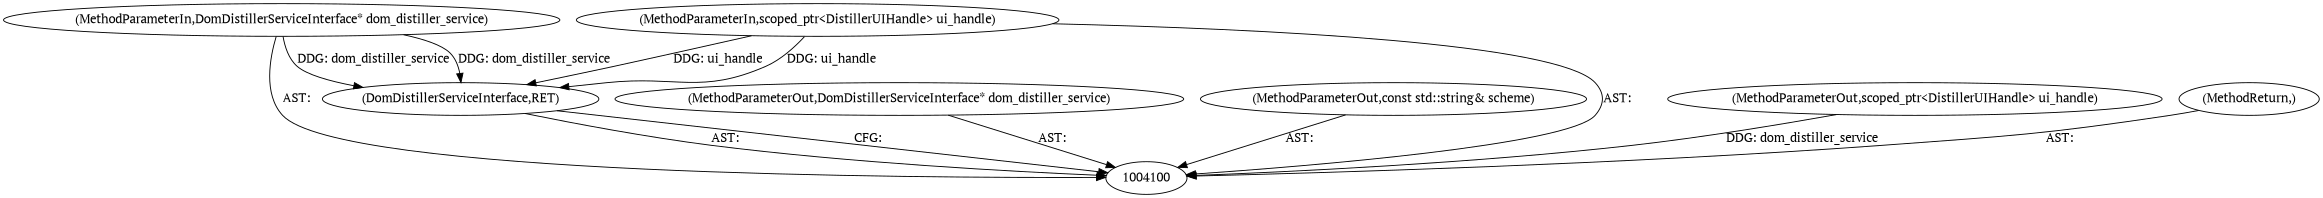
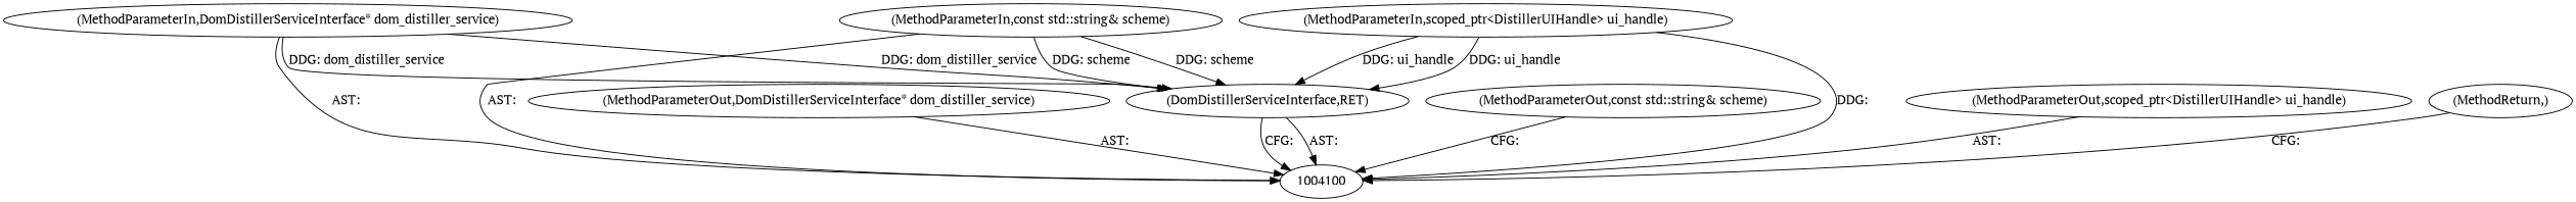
  digraph {
    fontname="PT Serif"
    node [fontname="PT Serif"]
    edge [fontname="PT Serif"]
    n1 [label="(DomDistillerServiceInterface,RET)"]
    n2 [label=1004100]
    n3 [label="(MethodParameterIn,DomDistillerServiceInterface* dom_distiller_service)"]
    n4 [label="(MethodParameterOut,DomDistillerServiceInterface* dom_distiller_service)"]
+   n5 [label="(MethodParameterIn,const std::string& scheme)"]
    n6 [label="(MethodParameterOut,const std::string& scheme)"]
    n7 [label="(MethodParameterIn,scoped_ptr<DistillerUIHandle> ui_handle)"]
    n8 [label="(MethodParameterOut,scoped_ptr<DistillerUIHandle> ui_handle)"]
    n9 [label="(MethodReturn,)"]
    n1 -> n2 [label="AST: "]
    n1 -> n2 [label="CFG: "]
    n3 -> n1 [label="DDG: dom_distiller_service"]
    n3 -> n1 [label="DDG: dom_distiller_service"]
    n3 -> n2 [label="AST: "]
    n4 -> n2 [label="AST: "]
-   n6 -> n2 [label="AST: "]
+   n5 -> n1 [label="DDG: scheme"]
+   n5 -> n1 [label="DDG: scheme"]
+   n5 -> n2 [label="AST: "]
+   n6 -> n2 [label="CFG: "]
    n7 -> n1 [label="DDG: ui_handle"]
    n7 -> n1 [label="DDG: ui_handle"]
-   n7 -> n2 [label="AST: "]
-   n8 -> n2 [label="DDG: dom_distiller_service"]
-   n9 -> n2 [label="AST: "]
+   n7 -> n2 [label="DDG: "]
+   n8 -> n2 [label="AST: "]
+   n9 -> n2 [label="CFG: "]
  }
